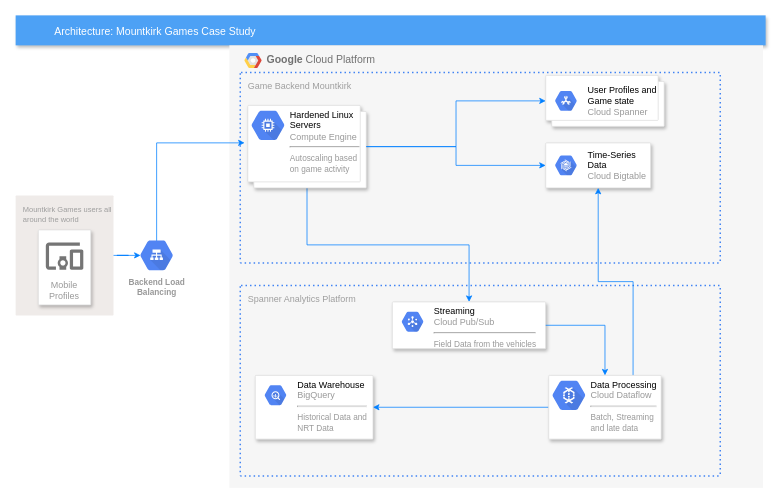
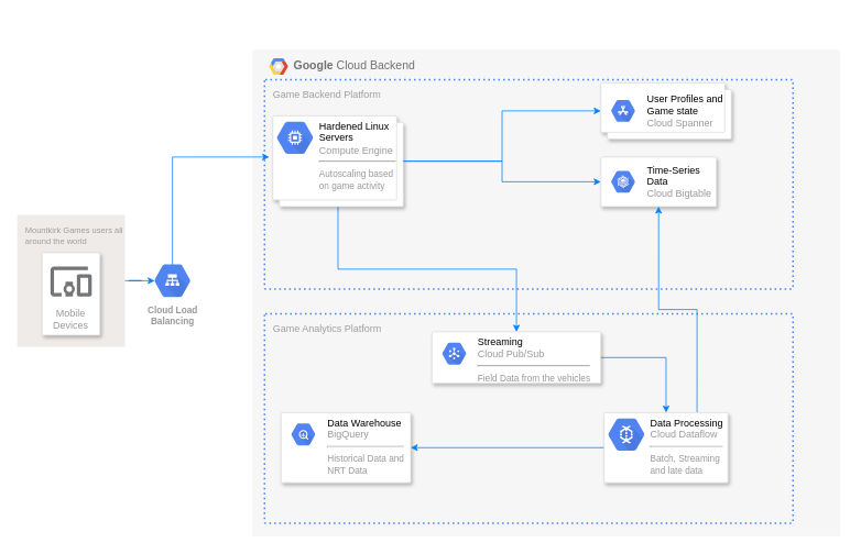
  <mxCell id="0" />
  <mxCell id="1" parent="0" />
  <mxCell id="2" style="edgeStyle=orthogonalEdgeStyle;rounded=0;html=1;dashed=0;labelBackgroundColor=none;startArrow=none;startFill=0;startSize=4;endArrow=blockThin;endFill=1;endSize=4;strokeColor=#4284F3;strokeWidth=2;fontSize=12;" parent="1" edge="1"><mxGeometry relative="1" as="geometry"><Array as="points"><mxPoint x="623.5" y="570" /><mxPoint x="623.5" y="255" /></Array><mxPoint x="655.5" y="255" as="targetPoint" /></mxGeometry></mxCell>
  <mxCell id="3" style="edgeStyle=orthogonalEdgeStyle;rounded=0;html=1;dashed=0;labelBackgroundColor=none;startArrow=none;startFill=0;startSize=4;endArrow=blockThin;endFill=1;endSize=4;strokeColor=#4284F3;strokeWidth=2;fontSize=12;" parent="1" edge="1"><mxGeometry relative="1" as="geometry"><mxPoint x="734.5" y="220" as="sourcePoint" /></mxGeometry></mxCell>
- <mxCell id="4" value="Architecture: Mountkirk Games Case Study" style="fillColor=#4DA1F5;strokeColor=none;shadow=1;gradientColor=none;fontSize=14;align=left;spacingLeft=50;fontColor=#ffffff;" parent="1" vertex="1"><mxGeometry x="20" width="1000" height="40" as="geometry" y="20" /></mxCell>
  <mxCell id="5" value="" style="group" parent="1" vertex="1" connectable="0"><mxGeometry x="20" y="260" width="130.5" height="160" as="geometry" /></mxCell>
  <mxCell id="6" value="&lt;font style=&quot;font-size: 10px&quot;&gt;Mountkirk Games users all&lt;br&gt;around the world&lt;br&gt;&lt;/font&gt;" style="rounded=1;absoluteArcSize=1;arcSize=2;html=1;strokeColor=none;gradientColor=none;shadow=0;dashed=0;fontSize=12;fontColor=#9E9E9E;align=left;verticalAlign=top;spacing=10;spacingTop=-4;fillColor=#EFEBE9;" parent="5" vertex="1"><mxGeometry width="130.5" height="160" as="geometry" /></mxCell>
- <mxCell id="7" value="Mobile Profiles" style="strokeColor=#dddddd;shadow=1;strokeWidth=1;rounded=1;absoluteArcSize=1;arcSize=2;labelPosition=center;verticalLabelPosition=middle;align=center;verticalAlign=bottom;spacingLeft=0;fontColor=#999999;fontSize=12;whiteSpace=wrap;spacingBottom=2;" parent="5" vertex="1"><mxGeometry x="30.25" y="46" width="70" height="100" as="geometry" /></mxCell>
+ <mxCell id="7" value="Mobile Devices" style="strokeColor=#dddddd;shadow=1;strokeWidth=1;rounded=1;absoluteArcSize=1;arcSize=2;labelPosition=center;verticalLabelPosition=middle;align=center;verticalAlign=bottom;spacingLeft=0;fontColor=#999999;fontSize=12;whiteSpace=wrap;spacingBottom=2;" parent="5" vertex="1"><mxGeometry x="30.25" y="46" width="70" height="100" as="geometry" /></mxCell>
  <mxCell id="8" value="" style="dashed=0;connectable=0;html=1;fillColor=#757575;strokeColor=none;shape=mxgraph.gcp2.mobile_devices;part=1;" parent="7" vertex="1"><mxGeometry x="0.5" width="50" height="36.5" relative="1" as="geometry"><mxPoint x="-25" y="16.75" as="offset" /></mxGeometry></mxCell>
  <mxCell id="9" value="" style="group" vertex="1" connectable="0" parent="1"><mxGeometry x="305" y="60" width="711.5" height="590" as="geometry" /></mxCell>
- <mxCell id="10" value="&lt;b&gt;Google &lt;/b&gt;Cloud Platform" style="fillColor=#F6F6F6;strokeColor=none;shadow=0;gradientColor=none;fontSize=14;align=left;spacing=10;fontColor=#717171;9E9E9E;verticalAlign=top;spacingTop=-4;fontStyle=0;spacingLeft=40;html=1;" parent="9" vertex="1"><mxGeometry width="711.5" height="590" as="geometry" /></mxCell>
+ <mxCell id="10" value="&lt;b&gt;Google &lt;/b&gt;Cloud Backend" style="fillColor=#F6F6F6;strokeColor=none;shadow=0;gradientColor=none;fontSize=14;align=left;spacing=10;fontColor=#717171;9E9E9E;verticalAlign=top;spacingTop=-4;fontStyle=0;spacingLeft=40;html=1;" parent="9" vertex="1"><mxGeometry width="711.5" height="590" as="geometry" /></mxCell>
  <mxCell id="11" value="" style="shape=mxgraph.gcp2.google_cloud_platform;fillColor=#F6F6F6;strokeColor=none;shadow=0;gradientColor=none;" parent="10" vertex="1"><mxGeometry width="23" height="20" relative="1" as="geometry"><mxPoint x="20" y="10" as="offset" /></mxGeometry></mxCell>
- <mxCell id="12" value="Game Backend Mountkirk" style="rounded=1;absoluteArcSize=1;arcSize=2;html=1;strokeColor=#4284F3;gradientColor=none;shadow=0;dashed=1;fontSize=12;fontColor=#9E9E9E;align=left;verticalAlign=top;spacing=10;spacingTop=-4;fillColor=none;dashPattern=1 2;strokeWidth=2;" vertex="1" parent="10"><mxGeometry x="14.5" y="36" width="640" height="254" as="geometry" /></mxCell>
- <mxCell id="13" value="Spanner Analytics Platform" style="rounded=1;absoluteArcSize=1;arcSize=2;html=1;strokeColor=#4284F3;gradientColor=none;shadow=0;dashed=1;fontSize=12;fontColor=#9E9E9E;align=left;verticalAlign=top;spacing=10;spacingTop=-4;fillColor=none;dashPattern=1 2;strokeWidth=2;" vertex="1" parent="10"><mxGeometry x="14.5" y="320" width="640" height="254" as="geometry" /></mxCell>
+ <mxCell id="12" value="Game Backend Platform" style="rounded=1;absoluteArcSize=1;arcSize=2;html=1;strokeColor=#4284F3;gradientColor=none;shadow=0;dashed=1;fontSize=12;fontColor=#9E9E9E;align=left;verticalAlign=top;spacing=10;spacingTop=-4;fillColor=none;dashPattern=1 2;strokeWidth=2;" vertex="1" parent="10"><mxGeometry x="14.5" y="36" width="640" height="254" as="geometry" /></mxCell>
+ <mxCell id="13" value="Game Analytics Platform" style="rounded=1;absoluteArcSize=1;arcSize=2;html=1;strokeColor=#4284F3;gradientColor=none;shadow=0;dashed=1;fontSize=12;fontColor=#9E9E9E;align=left;verticalAlign=top;spacing=10;spacingTop=-4;fillColor=none;dashPattern=1 2;strokeWidth=2;" vertex="1" parent="10"><mxGeometry x="14.5" y="320" width="640" height="254" as="geometry" /></mxCell>
  <mxCell id="14" value="" style="strokeColor=#dddddd;fillColor=#ffffff;shadow=1;strokeWidth=1;rounded=1;absoluteArcSize=1;arcSize=2;fontSize=12;fontColor=#9E9E9E;align=center;html=1;" vertex="1" parent="9"><mxGeometry x="217.25" y="342" width="204.5" height="62.4" as="geometry" /></mxCell>
  <mxCell id="15" value="&lt;font color=&quot;#000000&quot;&gt;Streaming&lt;/font&gt;&lt;br&gt;Cloud Pub/Sub&lt;hr&gt;&lt;span style=&quot;font-size: 11px&quot;&gt;Field Data from&amp;nbsp;&lt;/span&gt;&lt;font style=&quot;font-size: 11px&quot;&gt;the vehicles&lt;/font&gt;" style="dashed=0;connectable=0;html=1;fillColor=#5184F3;strokeColor=none;shape=mxgraph.gcp2.hexIcon;prIcon=cloud_pubsub;part=1;labelPosition=right;verticalLabelPosition=middle;align=left;verticalAlign=top;spacingLeft=5;fontColor=#999999;fontSize=12;spacingTop=-8;" vertex="1" parent="14"><mxGeometry width="44" height="39" relative="1" as="geometry"><mxPoint x="5" y="7" as="offset" /></mxGeometry></mxCell>
  <mxCell id="16" style="edgeStyle=orthogonalEdgeStyle;rounded=0;orthogonalLoop=1;jettySize=auto;html=1;strokeColor=#007FFF;exitX=0.5;exitY=1;exitDx=0;exitDy=0;" edge="1" parent="9" source="17" target="14"><mxGeometry relative="1" as="geometry" /></mxCell>
  <mxCell id="17" value="" style="shape=mxgraph.gcp2.doubleRect;strokeColor=#dddddd;shadow=1;strokeWidth=1;" vertex="1" parent="9"><mxGeometry x="24.5" y="80" width="158" height="110" as="geometry" /></mxCell>
  <mxCell id="18" value="&lt;font color=&quot;#000000&quot;&gt;Hardened Linux &lt;br&gt;Servers&lt;br&gt;&lt;/font&gt;Compute Engine&lt;hr&gt;&lt;font style=&quot;font-size: 11px&quot;&gt;Autoscaling based&amp;nbsp;&lt;br&gt;on game activity&lt;br&gt;&lt;/font&gt;" style="dashed=0;connectable=0;html=1;fillColor=#5184F3;strokeColor=none;shape=mxgraph.gcp2.compute_engine;part=1;labelPosition=right;verticalLabelPosition=middle;align=left;verticalAlign=top;spacingLeft=5;fontColor=#999999;fontSize=12;spacingTop=-8;" vertex="1" parent="17"><mxGeometry width="44" height="39" relative="1" as="geometry"><mxPoint x="5" y="7" as="offset" /></mxGeometry></mxCell>
  <mxCell id="19" value="" style="shape=mxgraph.gcp2.doubleRect;strokeColor=#dddddd;shadow=1;strokeWidth=1;" vertex="1" parent="9"><mxGeometry x="421.75" y="40" width="158" height="68" as="geometry" /></mxCell>
  <mxCell id="20" value="&lt;font color=&quot;#000000&quot;&gt;User Profiles and&lt;br&gt;Game state&lt;/font&gt;&lt;br&gt;Cloud Spanner" style="dashed=0;connectable=0;html=1;fillColor=#5184F3;strokeColor=none;shape=mxgraph.gcp2.hexIcon;prIcon=cloud_spanner;part=1;labelPosition=right;verticalLabelPosition=middle;align=left;verticalAlign=middle;spacingLeft=5;fontColor=#999999;fontSize=12;" vertex="1" parent="19"><mxGeometry y="0.5" width="44" height="39" relative="1" as="geometry"><mxPoint x="5" y="-19.5" as="offset" /></mxGeometry></mxCell>
  <mxCell id="21" style="edgeStyle=orthogonalEdgeStyle;rounded=0;orthogonalLoop=1;jettySize=auto;html=1;strokeColor=#007FFF;" edge="1" parent="9" source="17" target="19"><mxGeometry relative="1" as="geometry" /></mxCell>
  <mxCell id="22" value="" style="strokeColor=#dddddd;fillColor=#ffffff;shadow=1;strokeWidth=1;rounded=1;absoluteArcSize=1;arcSize=2;fontSize=12;fontColor=#9E9E9E;align=center;html=1;" vertex="1" parent="9"><mxGeometry x="34.5" y="440" width="157" height="85" as="geometry" /></mxCell>
  <mxCell id="23" value="&lt;font color=&quot;#000000&quot;&gt;Data Warehouse&lt;/font&gt;&lt;br&gt;BigQuery&lt;hr&gt;&lt;font style=&quot;font-size: 11px&quot;&gt;Historical Data and&lt;br&gt;NRT Data&lt;br&gt;&lt;/font&gt;" style="dashed=0;connectable=0;html=1;fillColor=#5184F3;strokeColor=none;shape=mxgraph.gcp2.hexIcon;prIcon=bigquery;part=1;labelPosition=right;verticalLabelPosition=middle;align=left;verticalAlign=top;spacingLeft=5;fontColor=#999999;fontSize=12;spacingTop=-8;" vertex="1" parent="22"><mxGeometry width="44" height="39" relative="1" as="geometry"><mxPoint x="5" y="7" as="offset" /></mxGeometry></mxCell>
  <mxCell id="24" value="" style="strokeColor=#dddddd;shadow=1;strokeWidth=1;rounded=1;absoluteArcSize=1;arcSize=2;" vertex="1" parent="9"><mxGeometry x="421.75" y="130" width="140" height="60" as="geometry" /></mxCell>
  <mxCell id="25" value="&lt;font color=&quot;#000000&quot;&gt;Time-Series&amp;nbsp;&lt;br&gt;Data&lt;/font&gt;&lt;br&gt;Cloud Bigtable" style="dashed=0;connectable=0;html=1;fillColor=#5184F3;strokeColor=none;shape=mxgraph.gcp2.hexIcon;prIcon=cloud_bigtable;part=1;labelPosition=right;verticalLabelPosition=middle;align=left;verticalAlign=middle;spacingLeft=5;fontColor=#999999;fontSize=12;" vertex="1" parent="24"><mxGeometry y="0.5" width="44" height="39" relative="1" as="geometry"><mxPoint x="5" y="-19.5" as="offset" /></mxGeometry></mxCell>
  <mxCell id="26" style="edgeStyle=orthogonalEdgeStyle;rounded=0;orthogonalLoop=1;jettySize=auto;html=1;entryX=0;entryY=0.5;entryDx=0;entryDy=0;strokeColor=#007FFF;" edge="1" parent="9" source="17" target="24"><mxGeometry relative="1" as="geometry" /></mxCell>
  <mxCell id="27" style="edgeStyle=orthogonalEdgeStyle;rounded=0;orthogonalLoop=1;jettySize=auto;html=1;strokeColor=#007FFF;" edge="1" parent="9" source="29" target="22"><mxGeometry relative="1" as="geometry" /></mxCell>
  <mxCell id="28" style="edgeStyle=orthogonalEdgeStyle;rounded=0;orthogonalLoop=1;jettySize=auto;html=1;exitX=0.75;exitY=0;exitDx=0;exitDy=0;entryX=0.5;entryY=1;entryDx=0;entryDy=0;strokeColor=#007FFF;" edge="1" parent="9" source="29" target="24"><mxGeometry relative="1" as="geometry" /></mxCell>
  <mxCell id="29" value="" style="strokeColor=#dddddd;shadow=1;strokeWidth=1;rounded=1;absoluteArcSize=1;arcSize=2;" vertex="1" parent="9"><mxGeometry x="425.75" y="440" width="150" height="85" as="geometry" /></mxCell>
  <mxCell id="30" value="&lt;font color=&quot;#000000&quot;&gt;Data Processing&lt;/font&gt;&lt;br&gt;Cloud Dataflow&lt;hr&gt;&lt;font style=&quot;font-size: 11px&quot;&gt;Batch, Streaming&lt;br&gt;and late data&lt;br&gt;&lt;/font&gt;" style="dashed=0;connectable=0;html=1;fillColor=#5184F3;strokeColor=none;shape=mxgraph.gcp2.cloud_dataflow;part=1;labelPosition=right;verticalLabelPosition=middle;align=left;verticalAlign=top;spacingLeft=5;fontColor=#999999;fontSize=12;spacingTop=-8;" vertex="1" parent="29"><mxGeometry width="44" height="39" relative="1" as="geometry"><mxPoint x="5" y="7" as="offset" /></mxGeometry></mxCell>
  <mxCell id="31" style="edgeStyle=orthogonalEdgeStyle;rounded=0;orthogonalLoop=1;jettySize=auto;html=1;strokeColor=#007FFF;" edge="1" parent="9" source="14" target="29"><mxGeometry relative="1" as="geometry" /></mxCell>
  <mxCell id="32" style="edgeStyle=orthogonalEdgeStyle;rounded=0;orthogonalLoop=1;jettySize=auto;html=1;entryX=0.009;entryY=0.37;entryDx=0;entryDy=0;entryPerimeter=0;strokeColor=#007FFF;exitX=0.561;exitY=0.329;exitDx=0;exitDy=0;exitPerimeter=0;" edge="1" parent="1" source="33" target="12"><mxGeometry relative="1" as="geometry"><Array as="points"><mxPoint x="208" y="330" /><mxPoint x="208" y="190" /></Array></mxGeometry></mxCell>
- <mxCell id="33" value="Backend Load&#10;Balancing" style="html=1;fillColor=#5184F3;strokeColor=none;verticalAlign=top;labelPosition=center;verticalLabelPosition=bottom;align=center;spacingTop=-6;fontSize=11;fontStyle=1;fontColor=#999999;shape=mxgraph.gcp2.hexIcon;prIcon=cloud_load_balancing" vertex="1" parent="1"><mxGeometry x="175" y="310.75" width="66" height="58.5" as="geometry" /></mxCell>
+ <mxCell id="33" value="Cloud Load&#10;Balancing" style="html=1;fillColor=#5184F3;strokeColor=none;verticalAlign=top;labelPosition=center;verticalLabelPosition=bottom;align=center;spacingTop=-6;fontSize=11;fontStyle=1;fontColor=#999999;shape=mxgraph.gcp2.hexIcon;prIcon=cloud_load_balancing" vertex="1" parent="1"><mxGeometry x="175" y="310.75" width="66" height="58.5" as="geometry" /></mxCell>
  <mxCell id="34" value="" style="edgeStyle=orthogonalEdgeStyle;rounded=0;orthogonalLoop=1;jettySize=auto;html=1;strokeColor=#007FFF;entryX=0.175;entryY=0.5;entryDx=0;entryDy=0;entryPerimeter=0;" edge="1" parent="1" source="6" target="33"><mxGeometry relative="1" as="geometry" /></mxCell>
